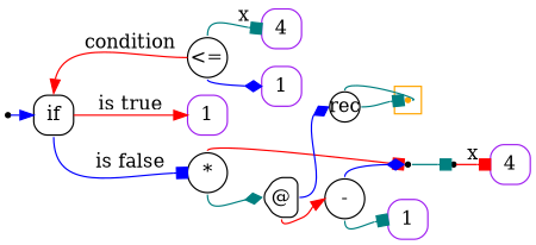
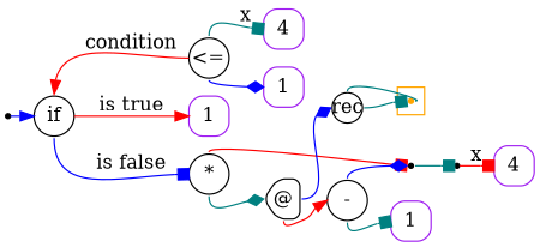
  digraph {
    labeldistance=0
    nodesep=.175
    rankdir=LR
    ranksep=.175
    node [color="#000000" fixedsize=true orientation=90 shape=circle style=rounded]
    edge [arrowhead=box arrowtail=none color=teal headport=w tailport=e]
    ndcluster_nd72 [color=orange shape=point style=""]
    nd1 [shape=point color="" orientation="" style=""]
-   n3 [height=.4 label=if shape=square width=.4 orientation=""]
+   n3 [height=.4 label=if width=.4 orientation=""]
    n4 [height=.3 label=rec width=.3 orientation=""]
    n5 [color=purple height=.4 label=4 shape=square width=.4]
    n6 [height=.4 label="<=" width=.4 orientation=""]
    n7 [color=purple height=.4 label=1 shape=square width=.4]
    n8 [height=.4 label="*" width=.4 orientation=""]
    n9 [color=purple height=.4 label=1 shape=square width=.4]
    n10 [color=purple height=.4 label=4 shape=square width=.4]
    n11 [height=.4 label="@" shape=house width=.4]
    n12 [label=" " shape=point color=""]
    n13 [height=.4 label="-" width=.4 orientation=""]
    n14 [color=purple height=.4 label=1 shape=square width=.4]
    n15 [label=" " shape=point color=""]
    subgraph cluster_1 {
      color=orange
      style=fill
      ndcluster_nd72
    }
    nd1 -> n3 [arrowhead=normal color=blue]
    n3 -> n6 [arrowhead=none arrowtail=normal color=red dir=back label=condition tailport=n]
    n3 -> n7 [arrowhead=normal color=red label="is true"]
    n3 -> n8 [color=blue label="is false" tailport=s]
    n4 -> ndcluster_nd72 [arrowhead=none dir=back headport=e tailport=n]
    n4 -> ndcluster_nd72
    n6 -> n9 [arrowhead=diamond tailport=s color=blue]
    n6 -> n10 [label=x tailport=n]
    n8 -> n11 [arrowhead=diamond tailport=s]
    n8 -> n12 [tailport=n color=red]
    n11 -> n4 [arrowhead=diamond color=blue]
    n11 -> n13 [arrowhead=normal tailport=s color=red]
    n12 -> n15
    n13 -> n12 [arrowhead=diamond tailport=n color=blue]
    n13 -> n14 [tailport=s]
    n15 -> n5 [label=x color=red]
  }
